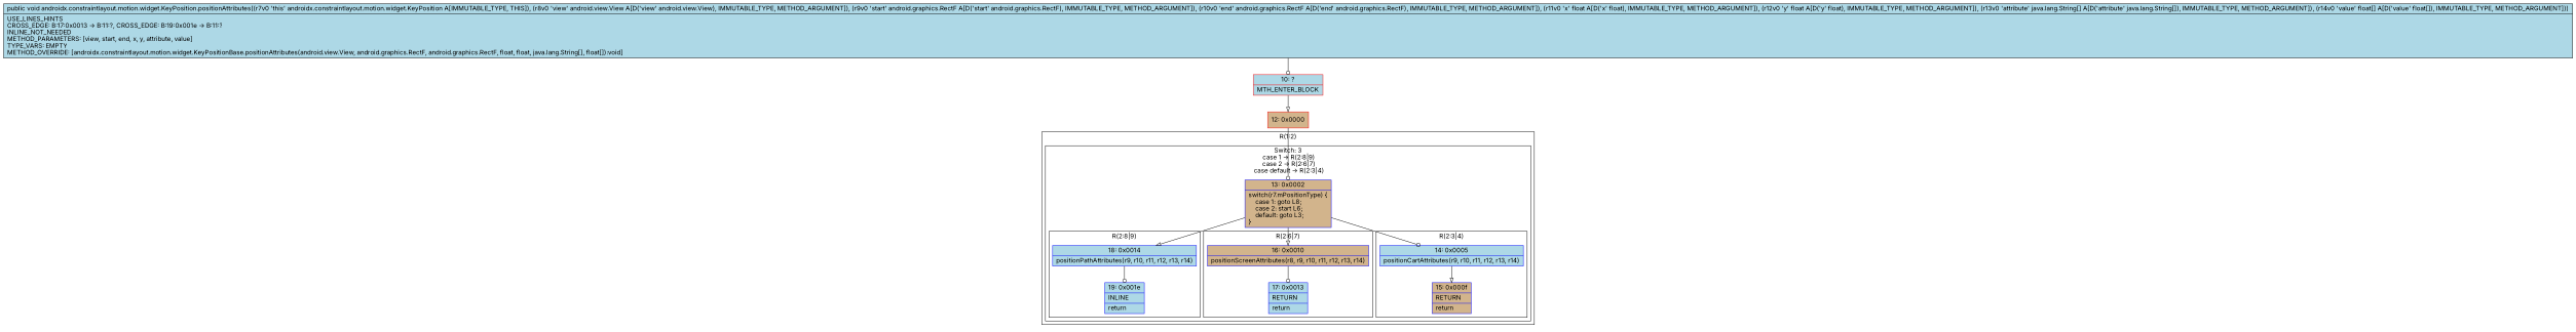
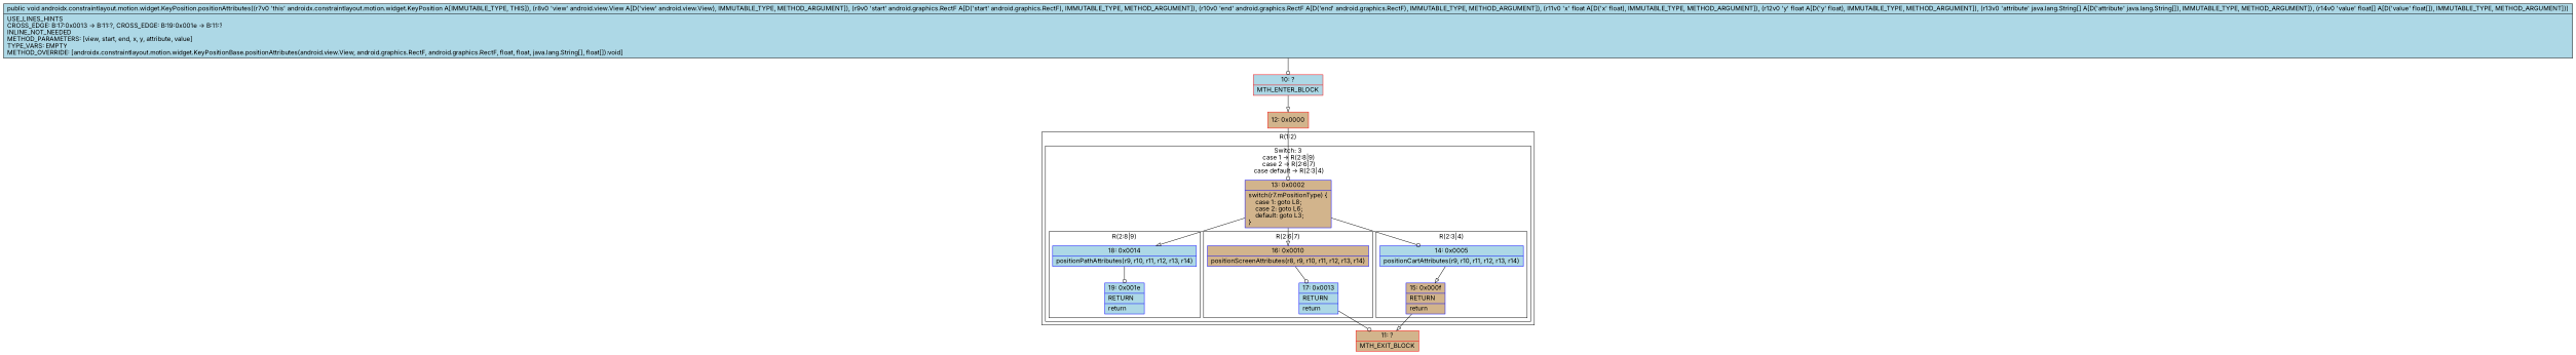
  digraph {
    fontname=Inter
    node [color=blue fillcolor=lightblue fontname=Inter shape=record style=filled]
    edge [arrowhead=odot fontname=Inter]
    n1 [label="{18\:\ 0x0014|positionPathAttributes(r9, r10, r11, r12, r13, r14)\l}"]
-   n2 [label="{19\:\ 0x001e|INLINE\l|return\l}"]
+   n2 [label="{19\:\ 0x001e|RETURN\l|return\l}"]
    n3 [fillcolor=tan label="{16\:\ 0x0010|positionScreenAttributes(r8, r9, r10, r11, r12, r13, r14)\l}"]
    n4 [label="{17\:\ 0x0013|RETURN\l|return\l}"]
    n5 [label="{14\:\ 0x0005|positionCartAttributes(r9, r10, r11, r12, r13, r14)\l}"]
    n6 [fillcolor=tan label="{15\:\ 0x000f|RETURN\l|return\l}"]
-   n7 [fillcolor=tan label="{13\:\ 0x0002|switch(r7.mPositionType) \{\l    case 1: goto L8;\l    case 2: start L6;\l    default: goto L3;\l\}\l}"]
+   n7 [fillcolor=tan label="{13\:\ 0x0002|switch(r7.mPositionType) \{\l    case 1: goto L8;\l    case 2: goto L6;\l    default: goto L3;\l\}\l}"]
+   n8 [color=red fillcolor=tan label="{11\:\ ?|MTH_EXIT_BLOCK\l}"]
    n9 [color=red label="{10\:\ ?|MTH_ENTER_BLOCK\l}"]
    n10 [color=red fillcolor=tan label="{12\:\ 0x0000}"]
    n11 [label="{public void androidx.constraintlayout.motion.widget.KeyPosition.positionAttributes((r7v0 'this' androidx.constraintlayout.motion.widget.KeyPosition A[IMMUTABLE_TYPE, THIS]), (r8v0 'view' android.view.View A[D('view' android.view.View), IMMUTABLE_TYPE, METHOD_ARGUMENT]), (r9v0 'start' android.graphics.RectF A[D('start' android.graphics.RectF), IMMUTABLE_TYPE, METHOD_ARGUMENT]), (r10v0 'end' android.graphics.RectF A[D('end' android.graphics.RectF), IMMUTABLE_TYPE, METHOD_ARGUMENT]), (r11v0 'x' float A[D('x' float), IMMUTABLE_TYPE, METHOD_ARGUMENT]), (r12v0 'y' float A[D('y' float), IMMUTABLE_TYPE, METHOD_ARGUMENT]), (r13v0 'attribute' java.lang.String[] A[D('attribute' java.lang.String[]), IMMUTABLE_TYPE, METHOD_ARGUMENT]), (r14v0 'value' float[] A[D('value' float[]), IMMUTABLE_TYPE, METHOD_ARGUMENT]))  | USE_LINES_HINTS\lCROSS_EDGE: B:17:0x0013 \-\> B:11:?, CROSS_EDGE: B:19:0x001e \-\> B:11:?\lINLINE_NOT_NEEDED\lMETHOD_PARAMETERS: [view, start, end, x, y, attribute, value]\lTYPE_VARS: EMPTY\lMETHOD_OVERRIDE: [androidx.constraintlayout.motion.widget.KeyPositionBase.positionAttributes(android.view.View, android.graphics.RectF, android.graphics.RectF, float, float, java.lang.String[], float[]):void]\l}" color=""]
    subgraph cluster_1 {
      label="R(1:2)"
      subgraph cluster_2 {
        label="Switch: 3\n case 1 -> R(2:8|9)\n case 2 -> R(2:6|7)\n case default -> R(2:3|4)"
        n7
        subgraph cluster_3 {
          label="R(2:8|9)"
          n1
          n2
        }
        subgraph cluster_4 {
          label="R(2:6|7)"
          n3
          n4
        }
        subgraph cluster_5 {
          label="R(2:3|4)"
          n5
          n6
        }
      }
    }
    n1 -> n2
    n3 -> n4
+   n4 -> n8
    n5 -> n6 [arrowhead=onormal]
+   n6 -> n8 [arrowhead=onormal]
    n7 -> n1 [arrowhead=onormal]
    n7 -> n3 [arrowhead=onormal]
    n7 -> n5
    n9 -> n10 [arrowhead=onormal]
    n10 -> n7
    n11 -> n9
  }
